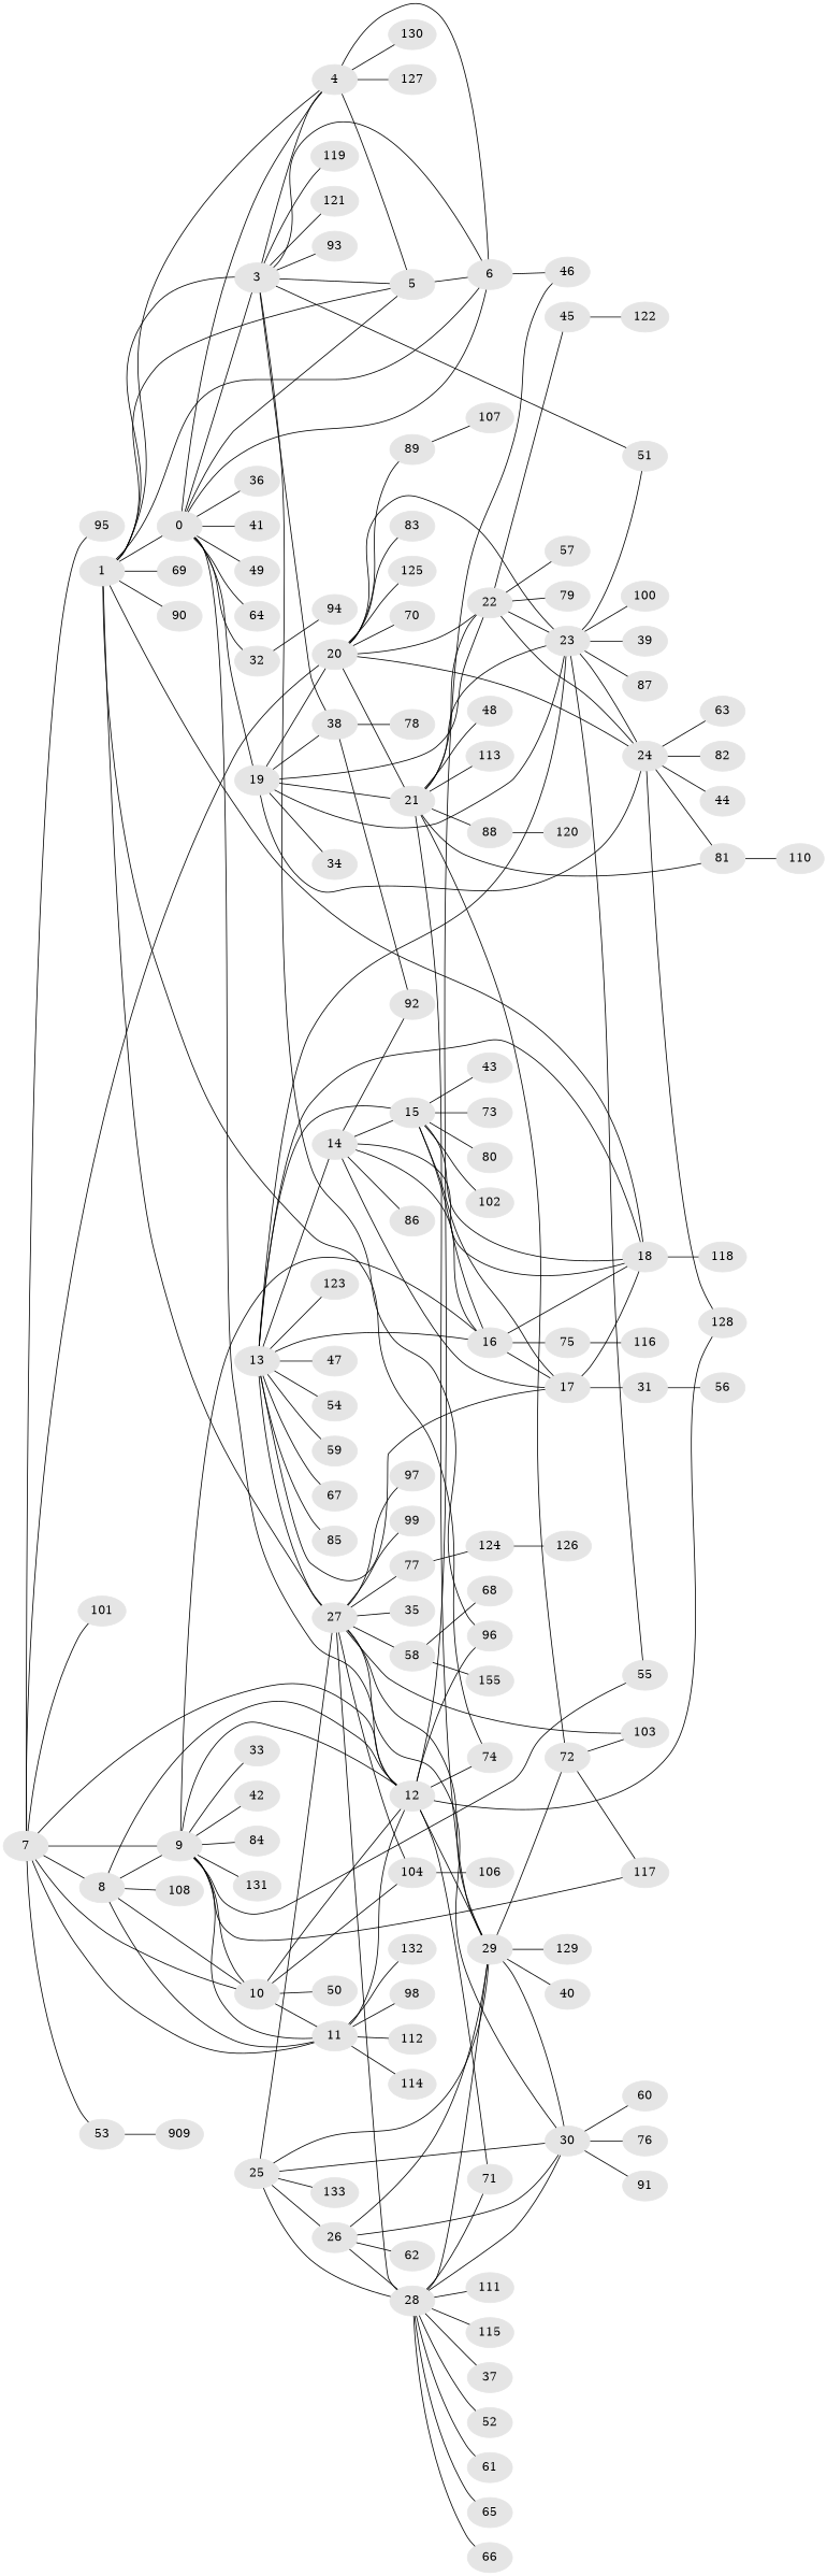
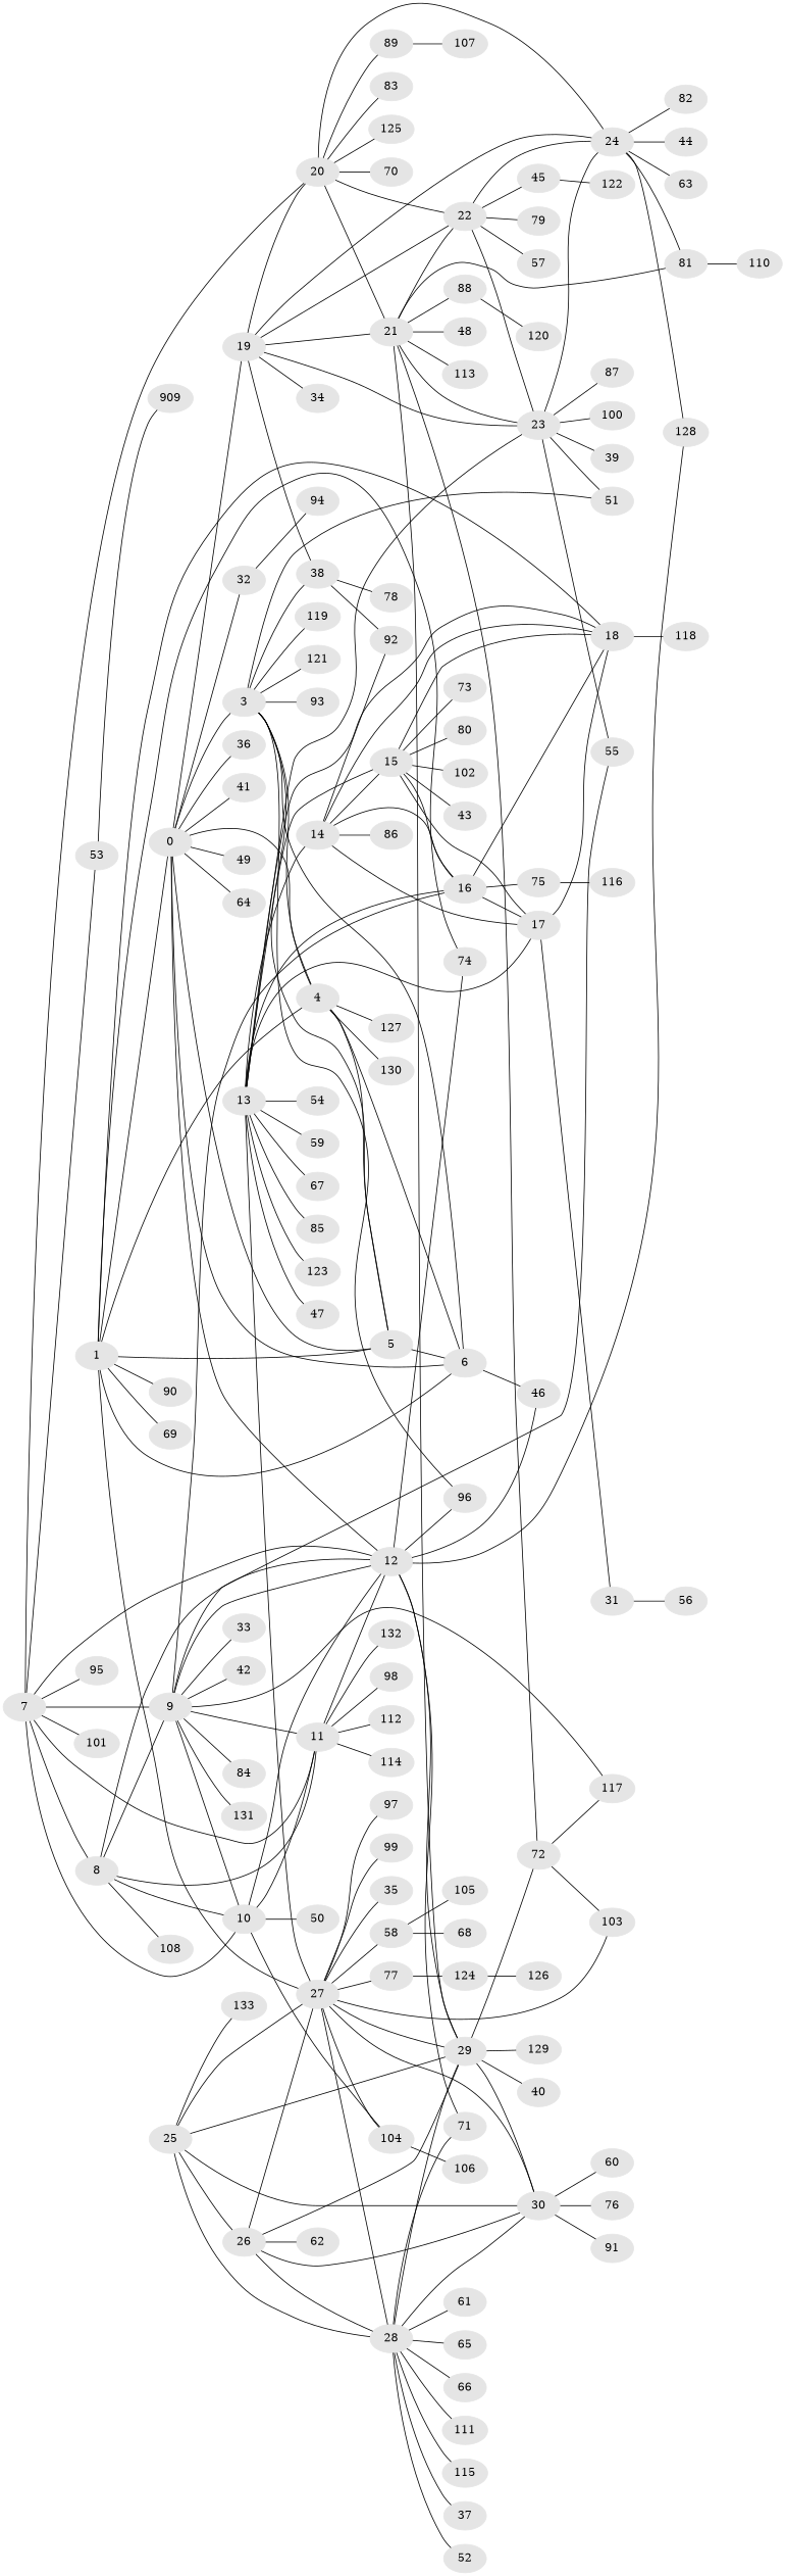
  graph {
    rankdir=LR
    node [color=gray90 style=filled]
    n1 [label=0]
    1
    3
    4
    5
    6
    18
    27
    69
    74
    90
    12
    19
    32
    36
    41
    49
    64
    38
    51
    93
    96
    119
    121
    127
    130
    46
    118
    104
    29
    28
    30
    35
    58
    77
    97
    99
    103
    71
    128
    20
    23
    21
    22
    24
    34
    94
    92
    78
    7
    8
    9
    10
    11
    53
    95
    101
    108
    16
    33
    42
    55
    84
    117
    131
    50
    98
    112
    114
    132
    70
    83
    89
    125
    n75 [label=909]
    17
    75
    106
    72
    40
    129
    13
    14
    15
    47
    54
    59
    67
    85
    123
    86
    43
    73
    80
    102
    31
    39
    87
    100
    116
    56
    48
    88
    113
    81
    45
    57
    79
    44
    63
    82
    107
    120
    122
    110
    25
    26
    133
    62
    37
    52
    61
    65
    66
    111
    115
    60
    76
    91
    68
-   105 [label=155]
+   105
    124
    126
    n1 -- 3
    n1 -- 4
    n1 -- 5
    n1 -- 6
    n1 -- 12
    n1 -- 19
    n1 -- 32
    n1 -- 36
    n1 -- 41
    n1 -- 49
    n1 -- 64
    1 -- n1
-   1 -- 3
    1 -- 4
    1 -- 5
    1 -- 6
    1 -- 18
    1 -- 27
    1 -- 69
    1 -- 74
    1 -- 90
    3 -- 4
    3 -- 5
    3 -- 6
    3 -- 38
    3 -- 51
    3 -- 93
    3 -- 96
    3 -- 119
    3 -- 121
    4 -- 5
    4 -- 6
    4 -- 127
    4 -- 130
    5 -- 6
    6 -- 46
    18 -- 118
    27 -- 104
    27 -- 29
    27 -- 28
    27 -- 30
    27 -- 35
    27 -- 58
    27 -- 77
    27 -- 97
    27 -- 99
    27 -- 103
    12 -- 74
    12 -- 96
    12 -- 46
    12 -- 29
    12 -- 71
    12 -- 128
    19 -- 38
    19 -- 20
    19 -- 23
    19 -- 21
    19 -- 22
    19 -- 24
    19 -- 34
    32 -- 94
    38 -- 92
    38 -- 78
    104 -- 106
    29 -- 30
    29 -- 72
    29 -- 40
    29 -- 129
    28 -- 29
    28 -- 30
    28 -- 71
    28 -- 37
    28 -- 52
    28 -- 61
    28 -- 65
    28 -- 66
    28 -- 111
    28 -- 115
    30 -- 60
    30 -- 76
    30 -- 91
    58 -- 68
    58 -- 105
    77 -- 124
-   20 -- 23
    20 -- 21
    20 -- 22
    20 -- 24
    20 -- 70
    20 -- 83
    20 -- 89
    20 -- 125
    23 -- 51
    23 -- 24
    23 -- 55
    23 -- 39
    23 -- 87
    23 -- 100
    21 -- 29
    21 -- 23
    21 -- 22
    21 -- 72
    21 -- 48
    21 -- 88
    21 -- 113
    21 -- 81
    22 -- 23
    22 -- 24
    22 -- 45
    22 -- 57
    22 -- 79
    24 -- 128
    24 -- 81
    24 -- 44
    24 -- 63
    24 -- 82
    7 -- 12
    7 -- 20
    7 -- 8
    7 -- 9
    7 -- 10
    7 -- 11
    7 -- 53
    7 -- 95
    7 -- 101
    8 -- 12
    8 -- 9
    8 -- 10
    8 -- 11
    8 -- 108
    9 -- 12
    9 -- 10
    9 -- 11
    9 -- 16
    9 -- 33
    9 -- 42
    9 -- 55
    9 -- 84
    9 -- 117
    9 -- 131
    10 -- 12
    10 -- 104
    10 -- 11
    10 -- 50
    11 -- 12
    11 -- 98
    11 -- 112
    11 -- 114
    11 -- 132
    53 -- n75
    16 -- 18
    16 -- 17
    16 -- 75
    89 -- 107
    17 -- 18
    17 -- 31
    75 -- 116
    72 -- 103
    72 -- 117
    13 -- 18
    13 -- 27
    13 -- 23
    13 -- 16
    13 -- 17
    13 -- 14
    13 -- 15
    13 -- 47
    13 -- 54
    13 -- 59
    13 -- 67
    13 -- 85
    13 -- 123
    14 -- 18
    14 -- 92
    14 -- 16
    14 -- 17
    14 -- 15
    14 -- 86
    15 -- 18
    15 -- 16
    15 -- 17
    15 -- 43
    15 -- 73
    15 -- 80
    15 -- 102
    31 -- 56
    88 -- 120
    81 -- 110
    45 -- 122
    25 -- 27
    25 -- 29
    25 -- 28
    25 -- 30
    25 -- 26
    25 -- 133
+   26 -- 27
    26 -- 29
    26 -- 28
    26 -- 30
    26 -- 62
    124 -- 126
  }
